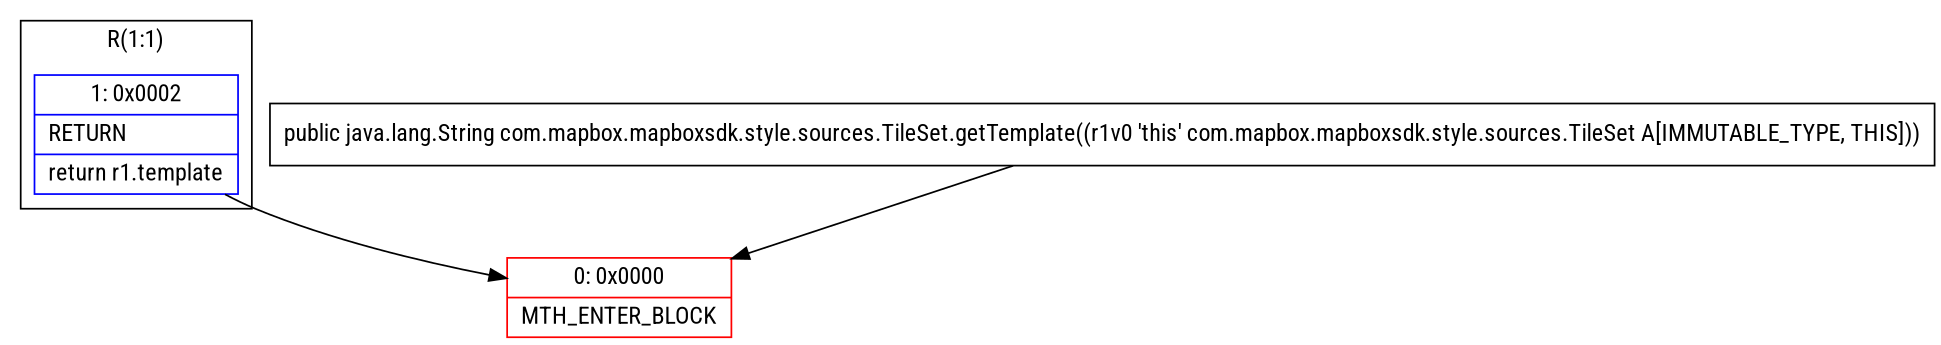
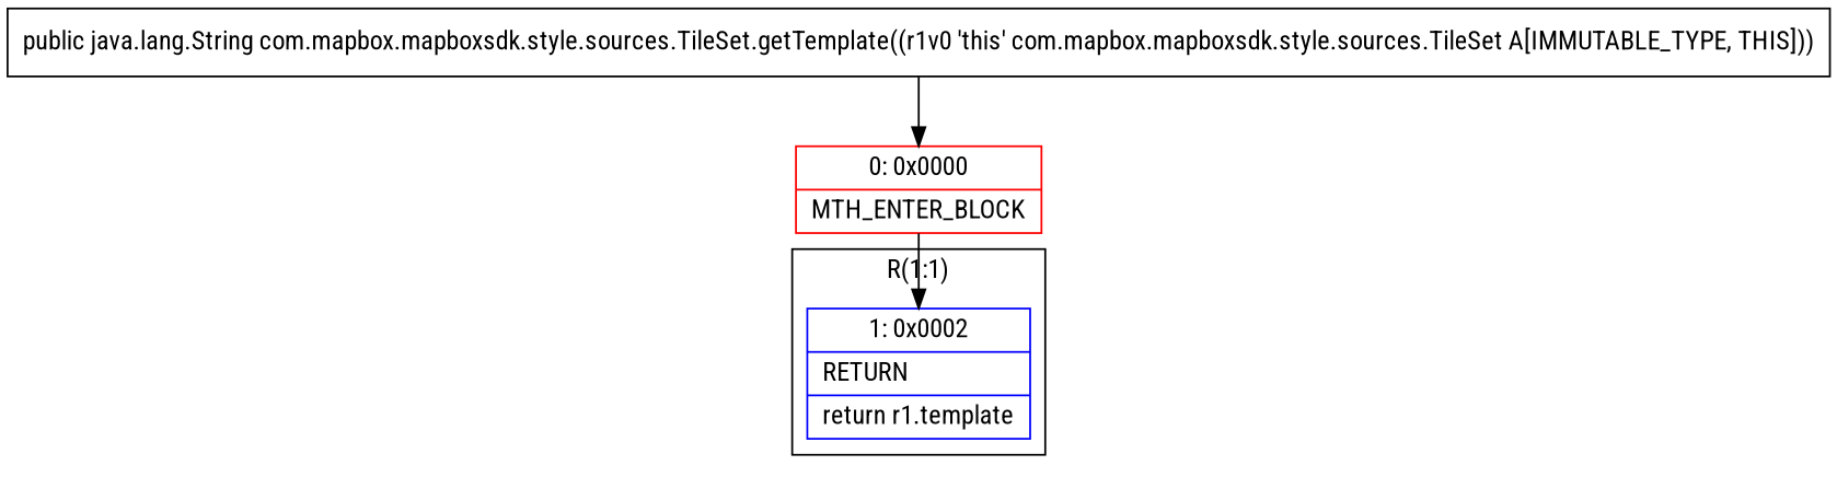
  digraph {
    fontname="Roboto Condensed"
    node [shape=record fontname="Roboto Condensed"]
    edge [fontname="Roboto Condensed"]
    n1 [color=blue label="{1\:\ 0x0002|RETURN\l|return r1.template\l}"]
    n2 [color=red label="{0\:\ 0x0000|MTH_ENTER_BLOCK\l}"]
    n3 [label="{public java.lang.String com.mapbox.mapboxsdk.style.sources.TileSet.getTemplate((r1v0 'this' com.mapbox.mapboxsdk.style.sources.TileSet A[IMMUTABLE_TYPE, THIS])) }"]
    subgraph cluster_1 {
      label="R(1:1)"
      n1
    }
-   n1 -> n2
+   n2 -> n1
    n3 -> n2
  }
